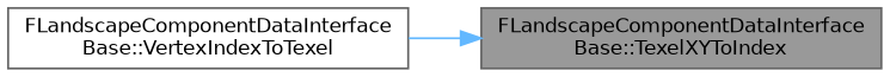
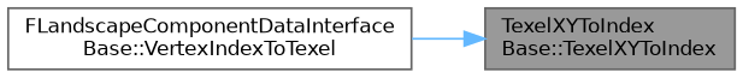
  digraph {
    rankdir=RL
    node [fontname=Helvetica fontsize=10 shape=box style=filled]
-   n1 [color=gray40 fillcolor=grey60 fontcolor=black height=0.2 label="FLandscapeComponentDataInterface\lBase::TexelXYToIndex" width=0.4]
+   n1 [color=gray40 fillcolor=grey60 fontcolor=black height=0.2 label="TexelXYToIndex\lBase::TexelXYToIndex" width=0.4]
    n2 [color=grey40 fillcolor=white height=0.2 label="FLandscapeComponentDataInterface\lBase::VertexIndexToTexel" width=0.4]
    n1 -> n2 [color=steelblue1 dir=back fontname=Helvetica fontsize=10 labelfontname=Helvetica labelfontsize=10 style=solid]
  }
